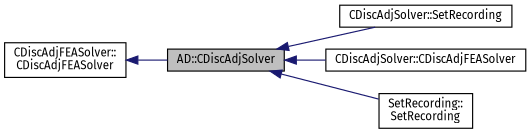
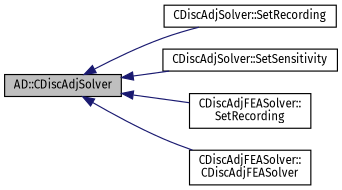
  digraph {
    fontname="Fira Sans"
    rankdir=LR
    node [color=black fillcolor=white fontname="Fira Sans" fontsize=10 shape=record style=filled]
    edge [color=midnightblue dir=back fontname="Fira Sans" fontsize=10 labelfontname=Helvetica labelfontsize=10 style=solid]
    n1 [fillcolor=grey75 fontcolor=black height=0.2 label="AD::CDiscAdjSolver" width=0.4]
    n2 [height=0.2 label="CDiscAdjSolver::SetRecording" width=0.4]
-   n3 [height=0.2 label="CDiscAdjSolver::CDiscAdjFEASolver" width=0.4]
-   n4 [height=0.2 label="SetRecording::\lSetRecording" width=0.4]
+   n3 [height=0.2 label="CDiscAdjSolver::SetSensitivity" width=0.4]
+   n4 [height=0.2 label="CDiscAdjFEASolver::\lSetRecording" width=0.4]
    n5 [height=0.2 label="CDiscAdjFEASolver::\lCDiscAdjFEASolver" width=0.4]
    n1 -> n2
    n1 -> n3
    n1 -> n4
-   n5 -> n1
+   n1 -> n5
  }
